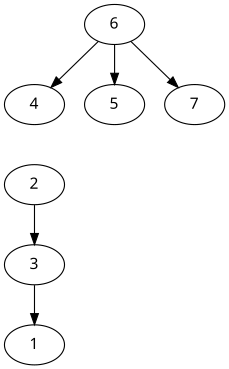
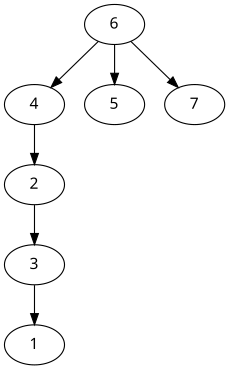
  digraph {
    node [fontname=Courrier]
    n1 [label=1]
    n2 [label=2]
    n3 [label=3]
    n4 [label=4]
    n5 [label=6]
    n6 [label=5]
    n7 [label=7]
    n2 -> n3
    n3 -> n1
+   n4 -> n2
    n5 -> n4
    n5 -> n6
    n5 -> n7
  }
